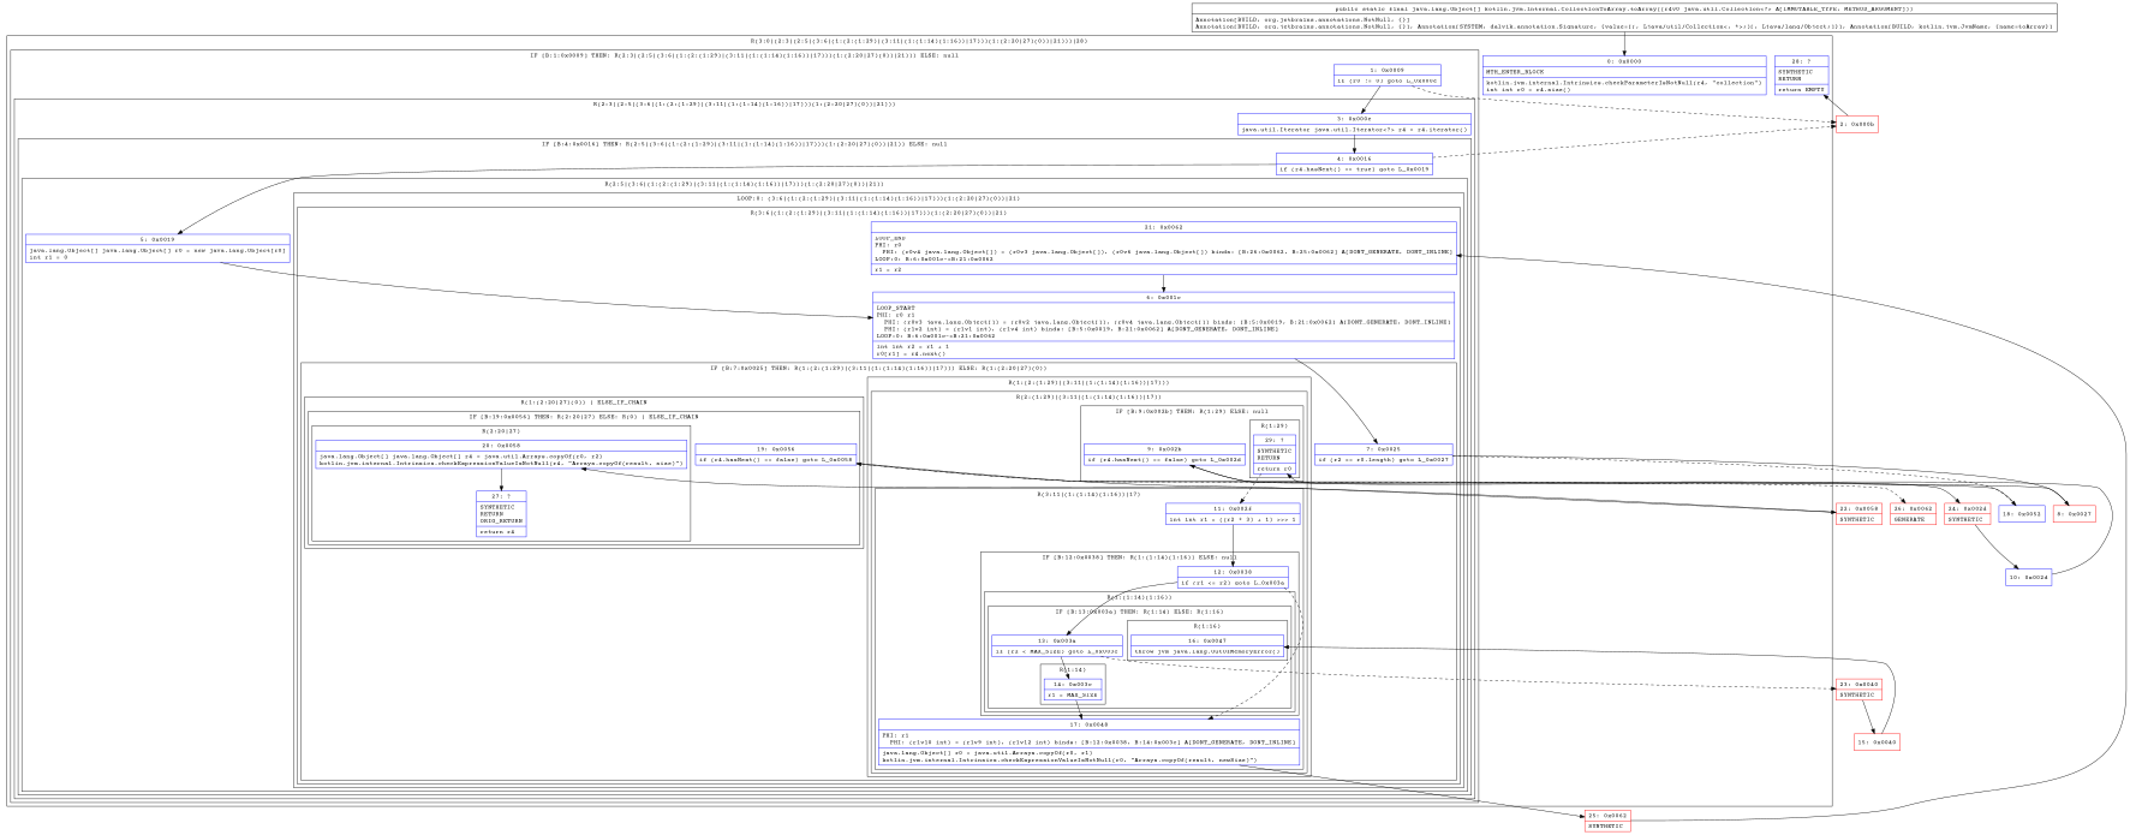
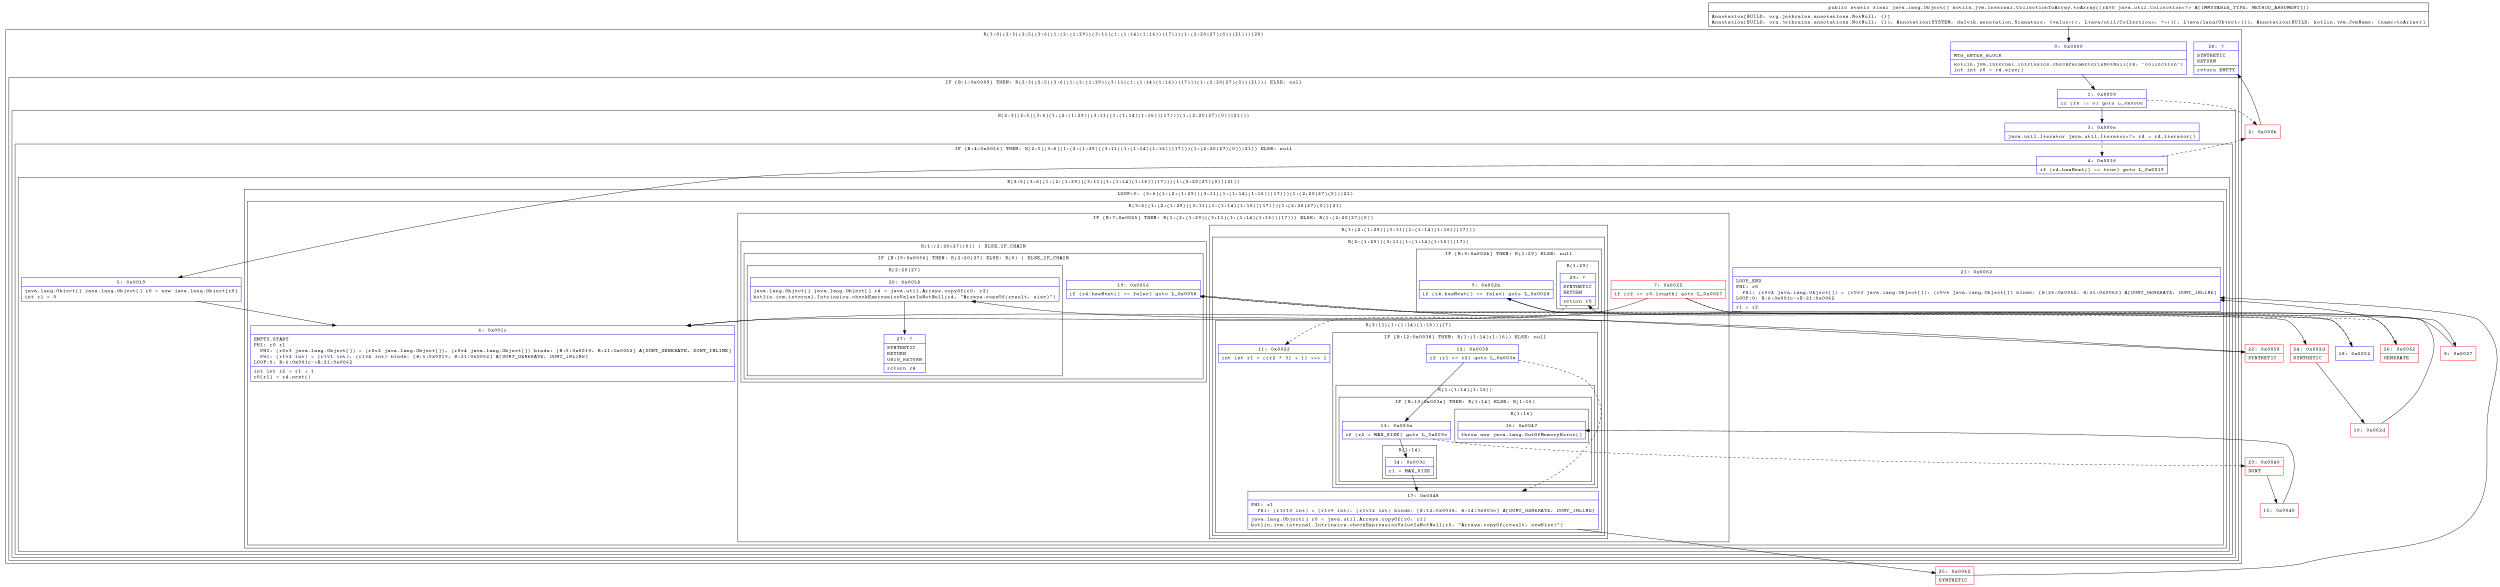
  digraph {
    fontname="Courier Prime"
    node [color=blue fontname="Courier Prime" shape=record]
    edge [fontname="Courier Prime"]
    n1 [label="{29\:\ ?|SYNTHETIC\lRETURN\l|return r0\l}"]
    n2 [label="{9\:\ 0x002b|if (r4.hasNext() == false) goto L_0x002d\l}"]
    n3 [label="{14\:\ 0x003c|r1 = MAX_SIZE\l}"]
-   n4 [label="{16\:\ 0x0047|throw jvm java.lang.OutOfMemoryError()\l}"]
+   n4 [label="{16\:\ 0x0047|throw new java.lang.OutOfMemoryError()\l}"]
    n5 [label="{13\:\ 0x003a|if (r2 \< MAX_SIZE) goto L_0x003c\l}"]
    n6 [label="{12\:\ 0x0038|if (r1 \<= r2) goto L_0x003a\l}"]
    n7 [label="{11\:\ 0x002f|int int r1 = ((r2 * 3) + 1) \>\>\> 1\l}"]
    n8 [label="{17\:\ 0x0048|PHI: r1 \l  PHI: (r1v10 int) = (r1v9 int), (r1v12 int) binds: [B:12:0x0038, B:14:0x003c] A[DONT_GENERATE, DONT_INLINE]\l|java.lang.Object[] r0 = java.util.Arrays.copyOf(r0, r1)\lkotlin.jvm.internal.Intrinsics.checkExpressionValueIsNotNull(r0, \"Arrays.copyOf(result, newSize)\")\l}"]
    n9 [label="{20\:\ 0x0058|java.lang.Object[] java.lang.Object[] r4 = java.util.Arrays.copyOf(r0, r2)\lkotlin.jvm.internal.Intrinsics.checkExpressionValueIsNotNull(r4, \"Arrays.copyOf(result, size)\")\l}"]
    n10 [label="{27\:\ ?|SYNTHETIC\lRETURN\lORIG_RETURN\l|return r4\l}"]
    n11 [label="{19\:\ 0x0056|if (r4.hasNext() == false) goto L_0x0058\l}"]
-   n12 [label="{7\:\ 0x0025|if (r2 \>= r0.length) goto L_0x0027\l}"]
-   n13 [label="{6\:\ 0x001c|LOOP_START\lPHI: r0 r1 \l  PHI: (r0v3 java.lang.Object[]) = (r0v2 java.lang.Object[]), (r0v4 java.lang.Object[]) binds: [B:5:0x0019, B:21:0x0062] A[DONT_GENERATE, DONT_INLINE]\l  PHI: (r1v2 int) = (r1v1 int), (r1v4 int) binds: [B:5:0x0019, B:21:0x0062] A[DONT_GENERATE, DONT_INLINE]\lLOOP:0: B:6:0x001c\-\>B:21:0x0062\l|int int r2 = r1 + 1\lr0[r1] = r4.next()\l}"]
+   n12 [color=red label="{7\:\ 0x0025|if (r2 \>= r0.length) goto L_0x0027\l}"]
+   n13 [label="{6\:\ 0x001c|EMPTY_START\lPHI: r0 r1 \l  PHI: (r0v3 java.lang.Object[]) = (r0v2 java.lang.Object[]), (r0v4 java.lang.Object[]) binds: [B:5:0x0019, B:21:0x0062] A[DONT_GENERATE, DONT_INLINE]\l  PHI: (r1v2 int) = (r1v1 int), (r1v4 int) binds: [B:5:0x0019, B:21:0x0062] A[DONT_GENERATE, DONT_INLINE]\lLOOP:0: B:6:0x001c\-\>B:21:0x0062\l|int int r2 = r1 + 1\lr0[r1] = r4.next()\l}"]
    n14 [label="{21\:\ 0x0062|LOOP_END\lPHI: r0 \l  PHI: (r0v4 java.lang.Object[]) = (r0v3 java.lang.Object[]), (r0v6 java.lang.Object[]) binds: [B:26:0x0062, B:25:0x0062] A[DONT_GENERATE, DONT_INLINE]\lLOOP:0: B:6:0x001c\-\>B:21:0x0062\l|r1 = r2\l}"]
    n15 [label="{5\:\ 0x0019|java.lang.Object[] java.lang.Object[] r0 = new java.lang.Object[r0]\lint r1 = 0\l}"]
    n16 [label="{4\:\ 0x0016|if (r4.hasNext() == true) goto L_0x0019\l}"]
    n17 [label="{3\:\ 0x000e|java.util.Iterator java.util.Iterator\<?\> r4 = r4.iterator()\l}"]
    n18 [label="{1\:\ 0x0009|if (r0 != 0) goto L_0x000e\l}"]
    n19 [label="{0\:\ 0x0000|MTH_ENTER_BLOCK\l|kotlin.jvm.internal.Intrinsics.checkParameterIsNotNull(r4, \"collection\")\lint int r0 = r4.size()\l}"]
    n20 [label="{28\:\ ?|SYNTHETIC\lRETURN\l|return EMPTY\l}"]
    n21 [color=red label="{24\:\ 0x002d|SYNTHETIC\l}"]
-   n22 [color=red label="{23\:\ 0x0040|SYNTHETIC\l}"]
+   n22 [color=red label="{23\:\ 0x0040|DONT\l}"]
    n23 [color=red label="{25\:\ 0x0062|SYNTHETIC\l}"]
    n24 [color=red label="{22\:\ 0x0058|SYNTHETIC\l}"]
    n25 [color=red label="{26\:\ 0x0062|GENERATE\l}"]
    n26 [color=red label="{8\:\ 0x0027}"]
    n27 [label="{18\:\ 0x0052}"]
    n28 [color=red label="{2\:\ 0x000b}"]
-   n29 [label="{10\:\ 0x002d}"]
+   n29 [color=red label="{10\:\ 0x002d}"]
    n30 [color=red label="{15\:\ 0x0040}"]
    n31 [label="{public static final java.lang.Object[] kotlin.jvm.internal.CollectionToArray.toArray((r4v0 java.util.Collection\<?\> A[IMMUTABLE_TYPE, METHOD_ARGUMENT]))  | Annotation[BUILD, org.jetbrains.annotations.NotNull, \{\}]\lAnnotation[BUILD, org.jetbrains.annotations.NotNull, \{\}], Annotation[SYSTEM, dalvik.annotation.Signature, \{value=[(, Ljava\/util\/Collection\<, *\>;)[, Ljava\/lang\/Object;]\}], Annotation[BUILD, kotlin.jvm.JvmName, \{name=toArray\}]\l}" color=""]
    subgraph cluster_1 {
      label="R(3:0|(2:3|(2:5|(3:6|(1:(2:(1:29)|(3:11|(1:(1:14)(1:16))|17)))(1:(2:20|27)(0))|21)))|28)"
      n19
      n20
      subgraph cluster_2 {
        label="IF [B:1:0x0009] THEN: R(2:3|(2:5|(3:6|(1:(2:(1:29)|(3:11|(1:(1:14)(1:16))|17)))(1:(2:20|27)(0))|21))) ELSE: null"
        n18
        subgraph cluster_3 {
          label="R(2:3|(2:5|(3:6|(1:(2:(1:29)|(3:11|(1:(1:14)(1:16))|17)))(1:(2:20|27)(0))|21)))"
          n17
          subgraph cluster_4 {
            label="IF [B:4:0x0016] THEN: R(2:5|(3:6|(1:(2:(1:29)|(3:11|(1:(1:14)(1:16))|17)))(1:(2:20|27)(0))|21)) ELSE: null"
            n16
            subgraph cluster_5 {
              label="R(2:5|(3:6|(1:(2:(1:29)|(3:11|(1:(1:14)(1:16))|17)))(1:(2:20|27)(0))|21))"
              n15
              subgraph cluster_6 {
                label="LOOP:0: (3:6|(1:(2:(1:29)|(3:11|(1:(1:14)(1:16))|17)))(1:(2:20|27)(0))|21)"
                subgraph cluster_7 {
                  label="R(3:6|(1:(2:(1:29)|(3:11|(1:(1:14)(1:16))|17)))(1:(2:20|27)(0))|21)"
                  n13
                  n14
                  subgraph cluster_8 {
                    label="IF [B:7:0x0025] THEN: R(1:(2:(1:29)|(3:11|(1:(1:14)(1:16))|17))) ELSE: R(1:(2:20|27)(0))"
                    n12
                    subgraph cluster_9 {
                      label="R(1:(2:(1:29)|(3:11|(1:(1:14)(1:16))|17)))"
                      subgraph cluster_10 {
                        label="R(2:(1:29)|(3:11|(1:(1:14)(1:16))|17))"
                        subgraph cluster_11 {
                          label="IF [B:9:0x002b] THEN: R(1:29) ELSE: null"
                          n2
                          subgraph cluster_12 {
                            label="R(1:29)"
                            n1
                          }
                        }
                        subgraph cluster_13 {
                          label="R(3:11|(1:(1:14)(1:16))|17)"
                          n7
                          n8
                          subgraph cluster_14 {
                            label="IF [B:12:0x0038] THEN: R(1:(1:14)(1:16)) ELSE: null"
                            n6
                            subgraph cluster_15 {
                              label="R(1:(1:14)(1:16))"
                              subgraph cluster_16 {
                                label="IF [B:13:0x003a] THEN: R(1:14) ELSE: R(1:16)"
                                n5
                                subgraph cluster_17 {
                                  label="R(1:14)"
                                  n3
                                }
                                subgraph cluster_18 {
                                  label="R(1:16)"
                                  n4
                                }
                              }
                            }
                          }
                        }
                      }
                    }
                    subgraph cluster_19 {
                      label="R(1:(2:20|27)(0)) | ELSE_IF_CHAIN\l"
                      subgraph cluster_20 {
                        label="IF [B:19:0x0056] THEN: R(2:20|27) ELSE: R(0) | ELSE_IF_CHAIN\l"
                        n11
                        subgraph cluster_21 {
                          label="R(2:20|27)"
                          n9
                          n10
                        }
                        subgraph cluster_22 {
                          label="R(0)"
                        }
                      }
                    }
                  }
                }
              }
            }
          }
        }
      }
    }
    n1 -> n7 [style=dashed]
    n2 -> n21
    n3 -> n8
    n5 -> n3
    n5 -> n22 [style=dashed]
    n6 -> n5
    n6 -> n8 [style=dashed]
-   n7 -> n6
    n8 -> n23
    n9 -> n10
    n11 -> n24
    n11 -> n25 [style=dashed]
    n12 -> n26
    n12 -> n27 [style=dashed]
-   n13 -> n12
+   n12 -> n13
    n14 -> n13
    n15 -> n13
    n16 -> n15
    n16 -> n28 [style=dashed]
-   n17 -> n16
+   n17 -> n16 [style=dashed]
    n18 -> n17
    n18 -> n28 [style=dashed]
+   n19 -> n18
    n21 -> n29
    n22 -> n30
    n23 -> n14
    n24 -> n9
+   n25 -> n14
    n26 -> n2
    n27 -> n11
    n28 -> n20
    n29 -> n1
    n30 -> n4
    n31 -> n19
  }
